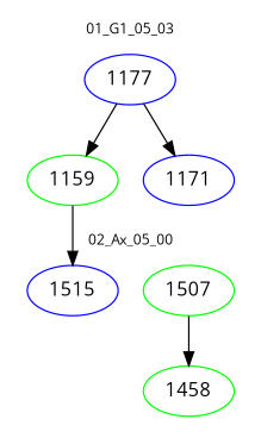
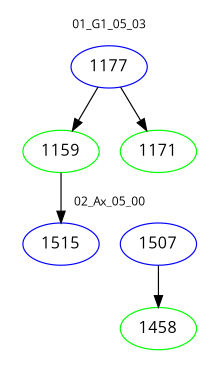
  digraph {
    fontname="Open Sans"
    node [color=blue fontname="Open Sans"]
    edge [color=black fontname="Open Sans"]
-   n1 [color=green label=1507]
+   n1 [label=1507]
    n2 [color=green label=1458]
    n3 [label=1515]
    n4 [label=1177]
    n5 [color=green label=1159]
-   n6 [label=1171]
+   n6 [color=green label=1171]
    subgraph cluster_1 {
      color=white
      fontsize=10
      label="02_Ax_05_00"
      n1
      n2
      n3
    }
    subgraph cluster_2 {
      color=white
      fontsize=10
      label="01_G1_05_03"
      n4
      n5
      n6
    }
    n1 -> n2
    n4 -> n5
    n4 -> n6
    n5 -> n3
  }
